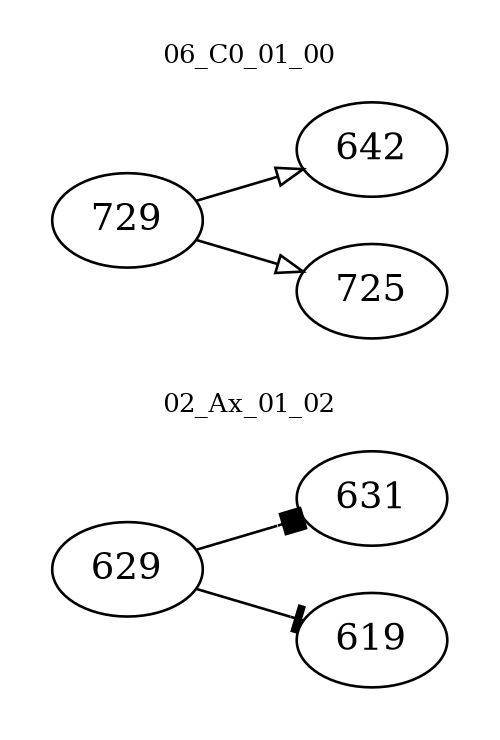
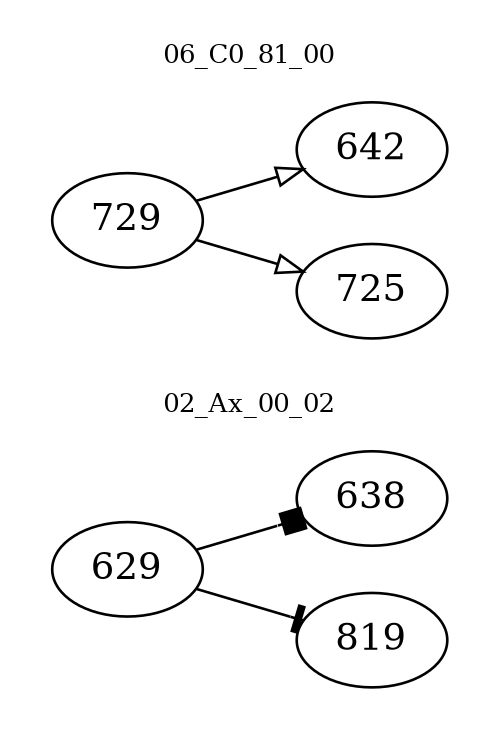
  digraph {
    rankdir=LR
    node [color=black]
    edge [arrowhead=onormal color=black]
    n1 [label=629]
-   n2 [label=619]
-   n3 [label=631]
+   n2 [label=819]
+   n3 [label=638]
    n4 [label=729]
    n5 [label=725]
    n6 [label=642]
    subgraph cluster_1 {
      color=white
      fontsize=10
-     label="02_Ax_01_02"
+     label="02_Ax_00_02"
      n1
      n2
      n3
    }
    subgraph cluster_2 {
      color=white
      fontsize=10
-     label="06_C0_01_00"
+     label="06_C0_81_00"
      n4
      n5
      n6
    }
    n1 -> n2 [arrowhead=tee]
    n1 -> n3 [arrowhead=box]
    n4 -> n5
    n4 -> n6
  }
